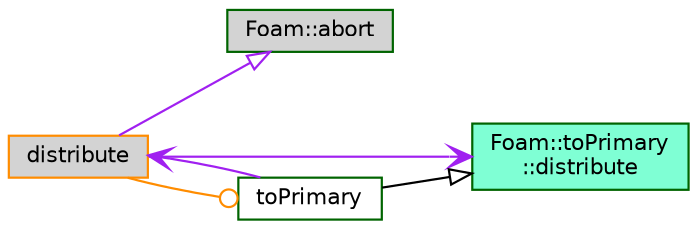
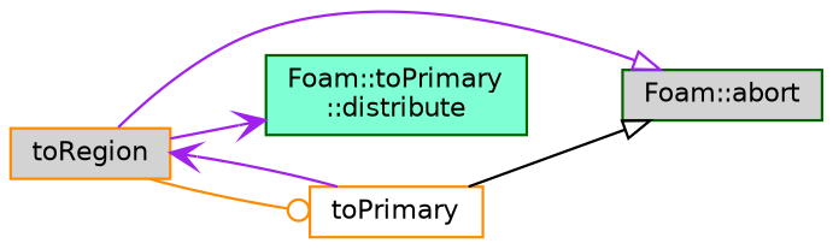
  digraph {
    rankdir=LR
    node [color=darkorange fillcolor=lightgrey fontname=Helvetica fontsize=10 shape=record style=filled]
    edge [arrowhead=onormal color=purple fontname=Helvetica fontsize=10 labelfontname=Helvetica labelfontsize=10 style=solid]
-   n1 [fontcolor=black height=0.2 label=distribute width=0.4]
+   n1 [fontcolor=black height=0.2 label=toRegion width=0.4]
    n2 [color=darkgreen height=0.2 label="Foam::abort" width=0.4]
    n3 [color=darkgreen fillcolor=aquamarine height=0.2 label="Foam::toPrimary\l::distribute" width=0.4]
-   n4 [color=darkgreen fillcolor=white height=0.2 label=toPrimary width=0.4]
+   n4 [fillcolor=white height=0.2 label=toPrimary width=0.4]
    n1 -> n2
    n1 -> n3 [arrowhead=vee]
    n1 -> n4 [arrowhead=odot color=darkorange]
    n4 -> n1 [arrowhead=vee]
-   n4 -> n3 [color=black]
+   n4 -> n2 [color=black]
  }
